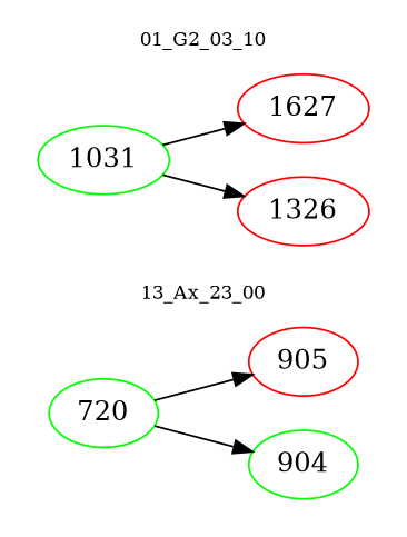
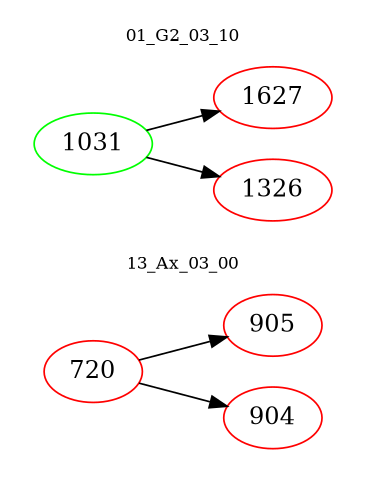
  digraph {
    rankdir=LR
    node [color=red]
    edge [color=black]
-   n1 [color=green label=720]
-   n2 [color=green label=904]
+   n1 [label=720]
+   n2 [label=904]
    n3 [label=905]
    n4 [color=green label=1031]
    n5 [label=1326]
    n6 [label=1627]
    subgraph cluster_1 {
      color=white
      fontsize=10
-     label="13_Ax_23_00"
+     label="13_Ax_03_00"
      n1
      n2
      n3
    }
    subgraph cluster_2 {
      color=white
      fontsize=10
      label="01_G2_03_10"
      n4
      n5
      n6
    }
    n1 -> n2
    n1 -> n3
    n4 -> n5
    n4 -> n6
  }
